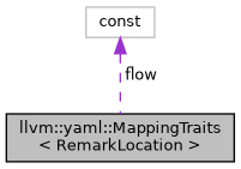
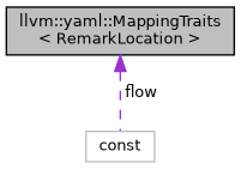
  digraph {
    node [fontname=Helvetica fontsize=10 shape=record]
    n1 [color=black fillcolor=grey75 fontcolor=black height=0.2 label="llvm::yaml::MappingTraits\l\< RemarkLocation \>" style=filled width=0.4]
    n2 [color=grey75 height=0.2 label=const width=0.4]
-   n2 -> n1 [color=darkorchid3 dir=back fontname=Helvetica fontsize=10 label=" flow" labelfontname=Helvetica labelfontsize=10 style=dashed]
+   n1 -> n2 [color=darkorchid3 dir=back fontname=Helvetica fontsize=10 label=" flow" labelfontname=Helvetica labelfontsize=10 style=dashed]
  }
